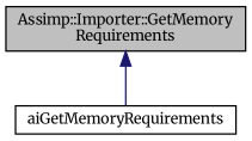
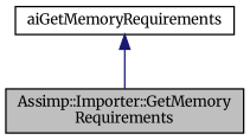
  digraph {
    rankdir=TB
    fontname=Merriweather
    node [color=black fontname=Merriweather fontsize=10 shape=record style=filled]
    n1 [fillcolor=grey75 fontcolor=black height=0.2 label="Assimp::Importer::GetMemory\lRequirements" width=0.4]
    n2 [fillcolor=white height=0.2 label=aiGetMemoryRequirements width=0.4]
-   n1 -> n2 [color=midnightblue dir=back fontname=Merriweather fontsize=10 labelfontname=Helvetica labelfontsize=10 style=solid]
+   n2 -> n1 [color=midnightblue dir=back fontname=Merriweather fontsize=10 labelfontname=Helvetica labelfontsize=10 style=solid]
  }
